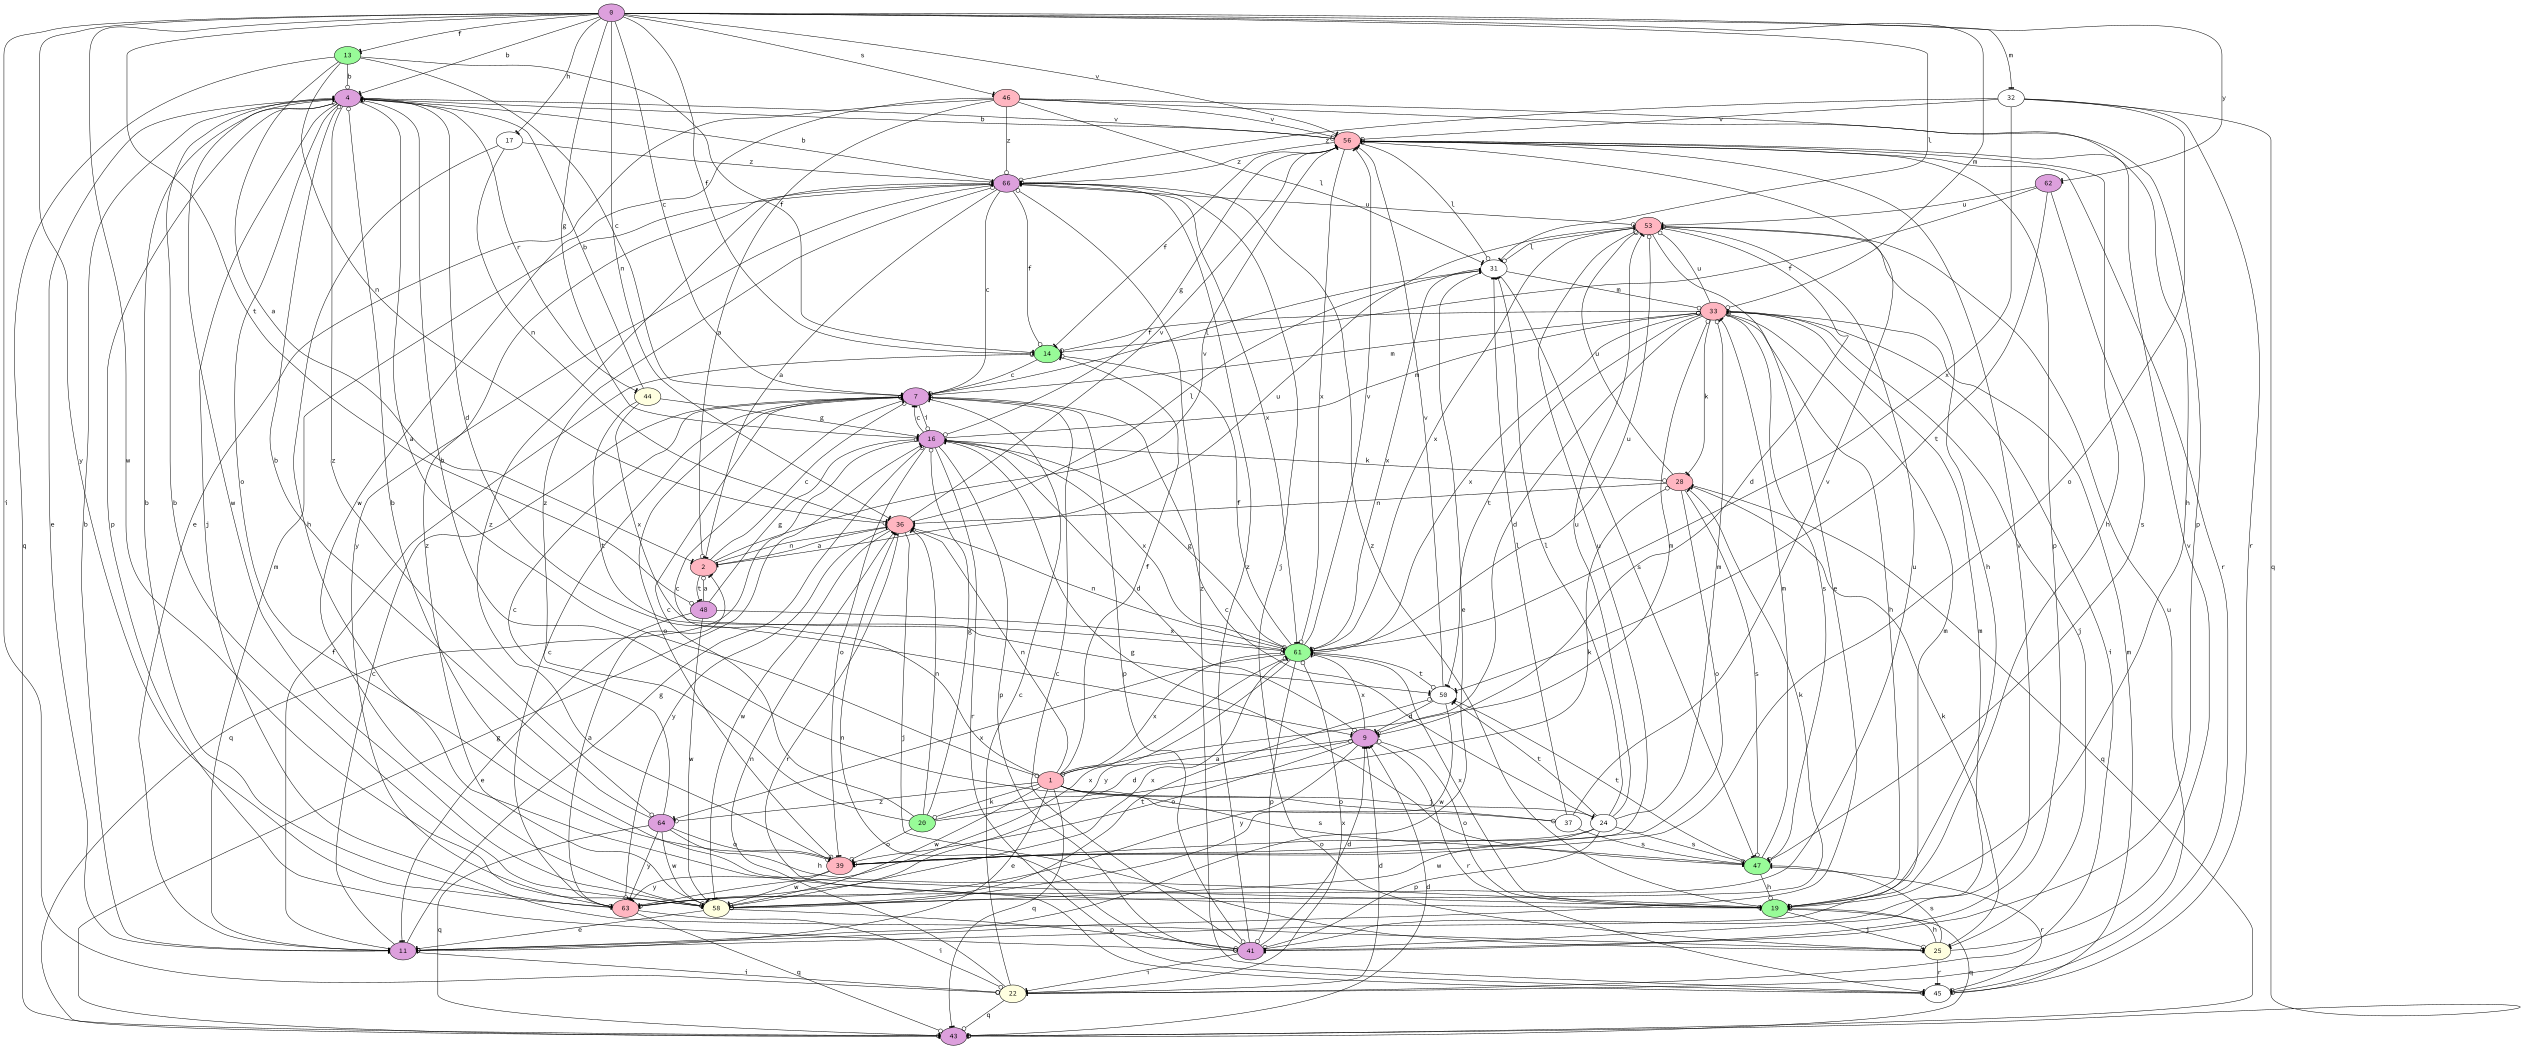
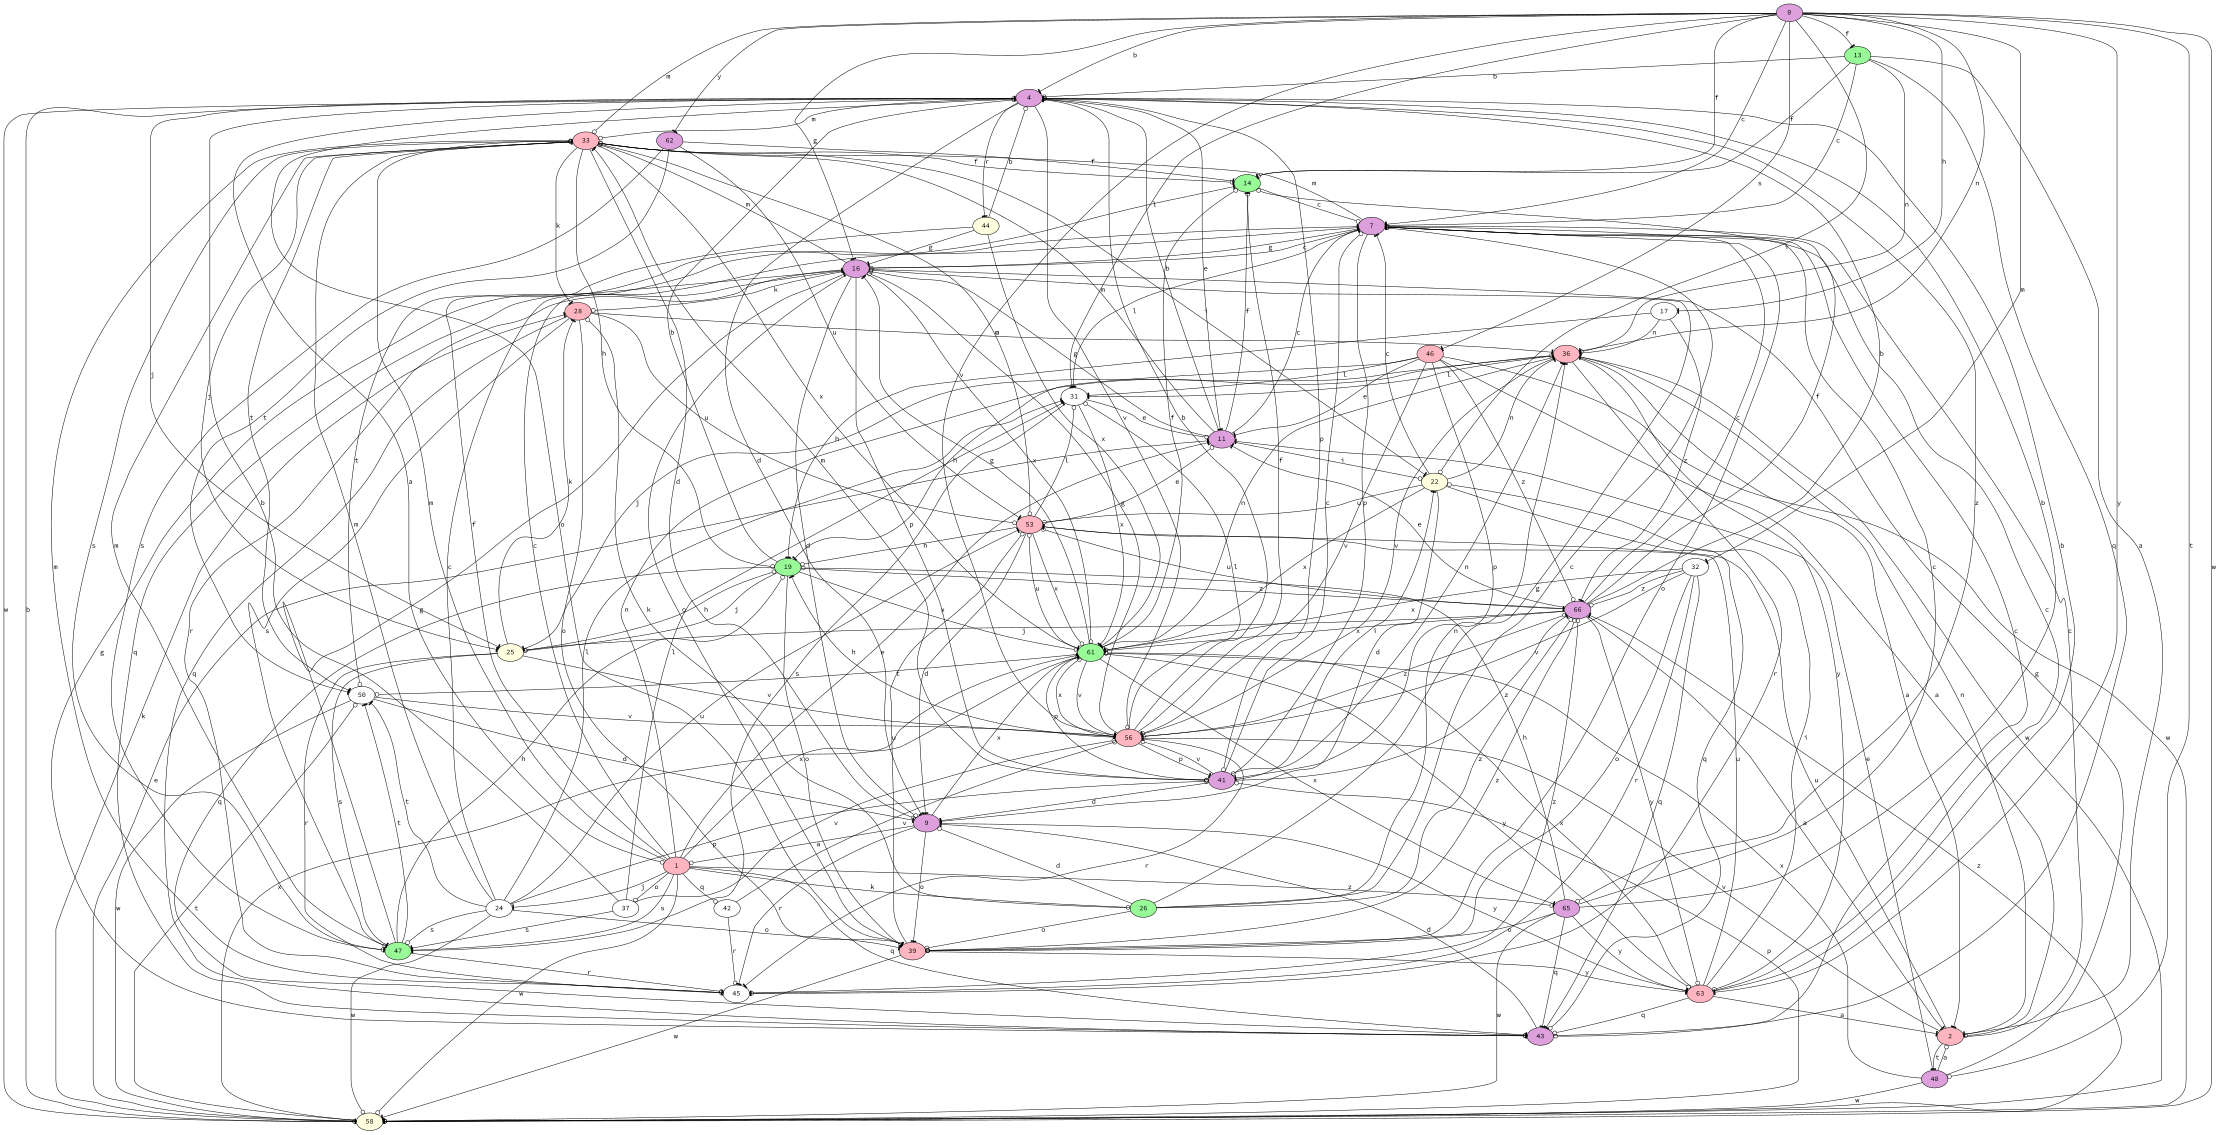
  strict digraph {
    fontname="Source Code Pro"
    node [fillcolor=plum fontname="Source Code Pro" style=filled]
    edge [arrowhead=tee fontname="Source Code Pro"]
    0
    4
    7
    13 [fillcolor=palegreen]
    14 [fillcolor=palegreen]
    16
    17 [fillcolor=white]
    22 [fillcolor=lightyellow]
    31 [fillcolor=white]
    32 [fillcolor=white]
    33 [fillcolor=lightpink]
    36 [fillcolor=lightpink]
    46 [fillcolor=lightpink]
    48
    56 [fillcolor=lightpink]
    58 [fillcolor=lightyellow]
    62
    63 [fillcolor=lightpink]
    1 [fillcolor=lightpink]
    11
-   65 [label=64]
+   65
    9
    25 [fillcolor=lightyellow]
    39 [fillcolor=lightpink]
    41
    44 [fillcolor=lightyellow]
    43
    2 [fillcolor=lightpink]
    61 [fillcolor=palegreen]
    45 [fillcolor=white]
    28 [fillcolor=lightpink]
    19 [fillcolor=palegreen]
    66
    53 [fillcolor=lightpink]
    47 [fillcolor=palegreen]
    50 [fillcolor=white]
    24 [fillcolor=white]
-   26 [fillcolor=palegreen label=20]
+   26 [fillcolor=palegreen]
    37 [fillcolor=white]
+   42 [fillcolor=white]
    0 -> 4 [label=b]
    0 -> 7 [label=c]
    0 -> 13 [label=f]
    0 -> 14 [arrowhead=odot label=f]
    0 -> 16 [label=g]
    0 -> 17 [label=h]
    0 -> 22 [arrowhead=odot label=i]
    0 -> 31 [label=l]
    0 -> 32 [label=m]
    0 -> 33 [arrowhead=odot label=m]
    0 -> 36 [label=n]
    0 -> 46 [label=s]
    0 -> 48 [arrowhead=odot label=t]
    0 -> 56 [label=v]
    0 -> 58 [label=w]
    0 -> 62 [label=y]
    0 -> 63 [label=y]
-   31 -> 33 [arrowhead=odot label=m]
+   4 -> 33 [arrowhead=odot label=m]
    4 -> 56 [arrowhead=odot label=v]
    4 -> 58 [label=w]
    4 -> 1 [arrowhead=odot label=a]
    4 -> 11 [label=e]
    4 -> 65 [arrowhead=odot label=z]
    4 -> 9 [label=d]
    4 -> 25 [label=j]
    4 -> 39 [label=o]
    4 -> 41 [arrowhead=odot label=p]
    4 -> 44 [label=r]
-   7 -> 16 [arrowhead=odot label=i]
+   7 -> 16 [arrowhead=odot label=g]
    7 -> 31 [label=l]
    7 -> 33 [arrowhead=odot label=m]
    7 -> 39 [arrowhead=odot label=o]
    7 -> 41 [arrowhead=odot label=p]
    13 -> 4 [arrowhead=odot label=b]
    13 -> 7 [label=c]
    13 -> 14 [label=f]
    13 -> 36 [arrowhead=odot label=n]
    13 -> 43 [arrowhead=odot label=q]
    13 -> 2 [label=a]
    14 -> 7 [arrowhead=odot label=c]
    16 -> 7 [label=c]
    16 -> 33 [arrowhead=odot label=m]
    16 -> 9 [arrowhead=odot label=d]
    16 -> 39 [label=o]
    16 -> 41 [arrowhead=odot label=p]
    16 -> 43 [label=q]
    16 -> 61 [arrowhead=odot label=x]
    16 -> 45 [arrowhead=odot label=r]
    16 -> 28 [arrowhead=odot label=k]
    17 -> 36 [label=n]
    17 -> 19 [label=h]
    17 -> 66 [label=z]
    22 -> 7 [label=c]
    22 -> 36 [label=n]
    22 -> 9 [label=d]
    22 -> 43 [arrowhead=odot label=q]
    22 -> 61 [arrowhead=odot label=x]
    22 -> 53 [arrowhead=odot label=u]
    31 -> 11 [arrowhead=odot label=e]
    31 -> 61 [label=x]
    31 -> 47 [label=s]
    32 -> 56 [arrowhead=odot label=v]
    32 -> 39 [arrowhead=odot label=o]
    32 -> 43 [label=q]
    32 -> 61 [label=x]
    32 -> 45 [arrowhead=odot label=r]
    32 -> 66 [arrowhead=odot label=z]
    33 -> 14 [arrowhead=odot label=f]
    33 -> 22 [label=i]
    33 -> 9 [arrowhead=odot label=d]
    33 -> 25 [label=j]
    33 -> 61 [label=x]
    33 -> 28 [label=k]
    33 -> 19 [arrowhead=odot label=h]
    33 -> 53 [arrowhead=odot label=u]
    33 -> 47 [arrowhead=odot label=s]
    33 -> 50 [label=t]
    36 -> 31 [label=l]
    36 -> 56 [label=v]
    36 -> 58 [label=w]
    36 -> 63 [arrowhead=odot label=y]
    36 -> 25 [label=j]
    36 -> 2 [label=a]
    36 -> 45 [label=r]
    46 -> 31 [label=l]
    46 -> 56 [arrowhead=odot label=v]
    46 -> 58 [arrowhead=odot label=w]
    46 -> 11 [label=e]
    46 -> 41 [label=p]
    46 -> 2 [arrowhead=odot label=a]
    46 -> 19 [label=h]
    46 -> 66 [arrowhead=odot label=z]
    48 -> 16 [arrowhead=odot label=g]
    48 -> 58 [label=w]
    48 -> 11 [label=e]
    48 -> 2 [arrowhead=odot label=a]
    48 -> 61 [arrowhead=odot label=x]
    56 -> 4 [label=b]
    56 -> 14 [label=f]
    56 -> 16 [arrowhead=odot label=g]
    56 -> 31 [arrowhead=odot label=l]
    56 -> 41 [label=p]
    56 -> 61 [arrowhead=odot label=x]
    56 -> 45 [label=r]
    56 -> 19 [label=h]
    56 -> 66 [arrowhead=odot label=z]
    58 -> 4 [label=b]
    58 -> 11 [label=e]
    58 -> 41 [arrowhead=odot label=p]
    58 -> 61 [label=x]
    58 -> 28 [label=k]
    58 -> 66 [label=z]
    58 -> 50 [arrowhead=odot label=t]
    62 -> 14 [label=f]
    62 -> 53 [label=u]
    62 -> 47 [label=s]
    62 -> 50 [label=t]
    63 -> 4 [arrowhead=odot label=b]
    63 -> 7 [arrowhead=odot label=c]
    63 -> 22 [arrowhead=odot label=i]
    63 -> 43 [arrowhead=odot label=q]
    63 -> 2 [label=a]
    63 -> 61 [arrowhead=odot label=x]
    63 -> 53 [label=u]
    1 -> 7 [label=c]
    1 -> 14 [label=f]
    1 -> 33 [arrowhead=odot label=m]
    1 -> 36 [arrowhead=odot label=n]
    1 -> 58 [arrowhead=odot label=w]
    1 -> 11 [label=e]
    1 -> 65 [arrowhead=odot label=z]
    1 -> 43 [label=q]
    1 -> 61 [arrowhead=odot label=x]
    1 -> 47 [label=s]
    1 -> 24 [label=j]
    1 -> 26 [arrowhead=odot label=k]
    1 -> 37 [arrowhead=odot label=o]
+   1 -> 42 [arrowhead=odot label=q]
    11 -> 4 [label=b]
    11 -> 7 [label=c]
    11 -> 14 [arrowhead=odot label=f]
    11 -> 16 [arrowhead=odot label=g]
    11 -> 22 [arrowhead=odot label=i]
    11 -> 33 [arrowhead=odot label=m]
    65 -> 4 [arrowhead=odot label=b]
    65 -> 7 [label=c]
    65 -> 58 [arrowhead=odot label=w]
    65 -> 63 [label=y]
    65 -> 39 [arrowhead=odot label=o]
    65 -> 43 [label=q]
    65 -> 19 [arrowhead=odot label=h]
    9 -> 63 [label=y]
    9 -> 1 [arrowhead=odot label=a]
    9 -> 39 [label=o]
    9 -> 61 [label=x]
    9 -> 45 [label=r]
    25 -> 56 [label=v]
    25 -> 45 [label=r]
    25 -> 28 [label=k]
    25 -> 19 [arrowhead=odot label=h]
    25 -> 47 [label=s]
    39 -> 58 [label=w]
    39 -> 63 [label=y]
    39 -> 66 [arrowhead=odot label=z]
    39 -> 53 [arrowhead=odot label=u]
    41 -> 7 [arrowhead=odot label=c]
    41 -> 22 [label=i]
    41 -> 33 [label=m]
    41 -> 36 [label=n]
    41 -> 56 [arrowhead=odot label=v]
    41 -> 9 [label=d]
    41 -> 66 [label=z]
    44 -> 4 [arrowhead=odot label=b]
    44 -> 16 [label=g]
    44 -> 61 [label=x]
-   44 -> 50 [label=t]
+   44 -> 50 [arrowhead=odot label=t]
+   43 -> 7 [label=c]
    43 -> 16 [label=g]
    43 -> 9 [label=d]
    2 -> 7 [arrowhead=odot label=c]
    2 -> 36 [label=n]
    2 -> 48 [label=t]
    2 -> 56 [label=v]
    2 -> 53 [label=u]
    61 -> 14 [arrowhead=odot label=f]
    61 -> 16 [label=g]
    61 -> 36 [label=n]
    61 -> 56 [label=v]
    61 -> 63 [arrowhead=odot label=y]
    61 -> 65 [label=x]
    61 -> 41 [arrowhead=odot label=p]
    61 -> 53 [arrowhead=odot label=u]
    61 -> 50 [arrowhead=odot label=t]
    45 -> 33 [arrowhead=odot label=m]
    45 -> 66 [arrowhead=odot label=z]
    28 -> 36 [label=n]
    28 -> 39 [label=o]
    28 -> 43 [arrowhead=odot label=q]
    28 -> 53 [arrowhead=odot label=u]
    28 -> 47 [arrowhead=odot label=s]
    19 -> 4 [arrowhead=odot label=b]
    19 -> 25 [arrowhead=odot label=j]
-   19 -> 9 [arrowhead=odot label=o]
+   19 -> 39 [arrowhead=odot label=o]
    19 -> 43 [arrowhead=odot label=q]
    19 -> 61 [arrowhead=odot label=x]
    19 -> 66 [label=z]
    66 -> 4 [label=b]
    66 -> 7 [label=c]
    66 -> 14 [arrowhead=odot label=f]
    66 -> 63 [arrowhead=odot label=y]
-   66 -> 11 [label=m]
+   66 -> 11 [label=e]
    66 -> 25 [arrowhead=odot label=j]
    66 -> 2 [label=a]
    66 -> 61 [label=x]
    66 -> 53 [arrowhead=odot label=u]
    53 -> 31 [arrowhead=odot label=l]
    53 -> 11 [arrowhead=odot label=e]
    53 -> 9 [label=d]
    53 -> 61 [arrowhead=odot label=x]
    53 -> 19 [arrowhead=odot label=h]
    47 -> 16 [label=g]
    47 -> 33 [label=m]
    47 -> 45 [arrowhead=odot label=r]
    47 -> 19 [arrowhead=odot label=h]
    47 -> 50 [label=t]
    50 -> 56 [label=v]
    50 -> 58 [arrowhead=odot label=w]
    50 -> 9 [label=d]
    24 -> 7 [label=c]
    24 -> 31 [label=l]
    24 -> 33 [arrowhead=odot label=m]
    24 -> 58 [arrowhead=odot label=w]
    24 -> 39 [label=o]
    24 -> 41 [arrowhead=odot label=p]
    24 -> 53 [label=u]
    24 -> 47 [arrowhead=odot label=s]
    24 -> 50 [label=t]
    26 -> 7 [arrowhead=odot label=c]
    26 -> 16 [arrowhead=odot label=g]
    26 -> 36 [label=n]
    26 -> 9 [arrowhead=odot label=d]
    26 -> 39 [arrowhead=odot label=o]
    26 -> 28 [arrowhead=odot label=k]
    26 -> 66 [arrowhead=odot label=z]
    37 -> 4 [arrowhead=odot label=b]
    37 -> 31 [label=l]
    37 -> 56 [arrowhead=odot label=v]
    37 -> 47 [label=s]
+   42 -> 56 [arrowhead=odot label=v]
+   42 -> 45 [arrowhead=odot label=r]
  }
